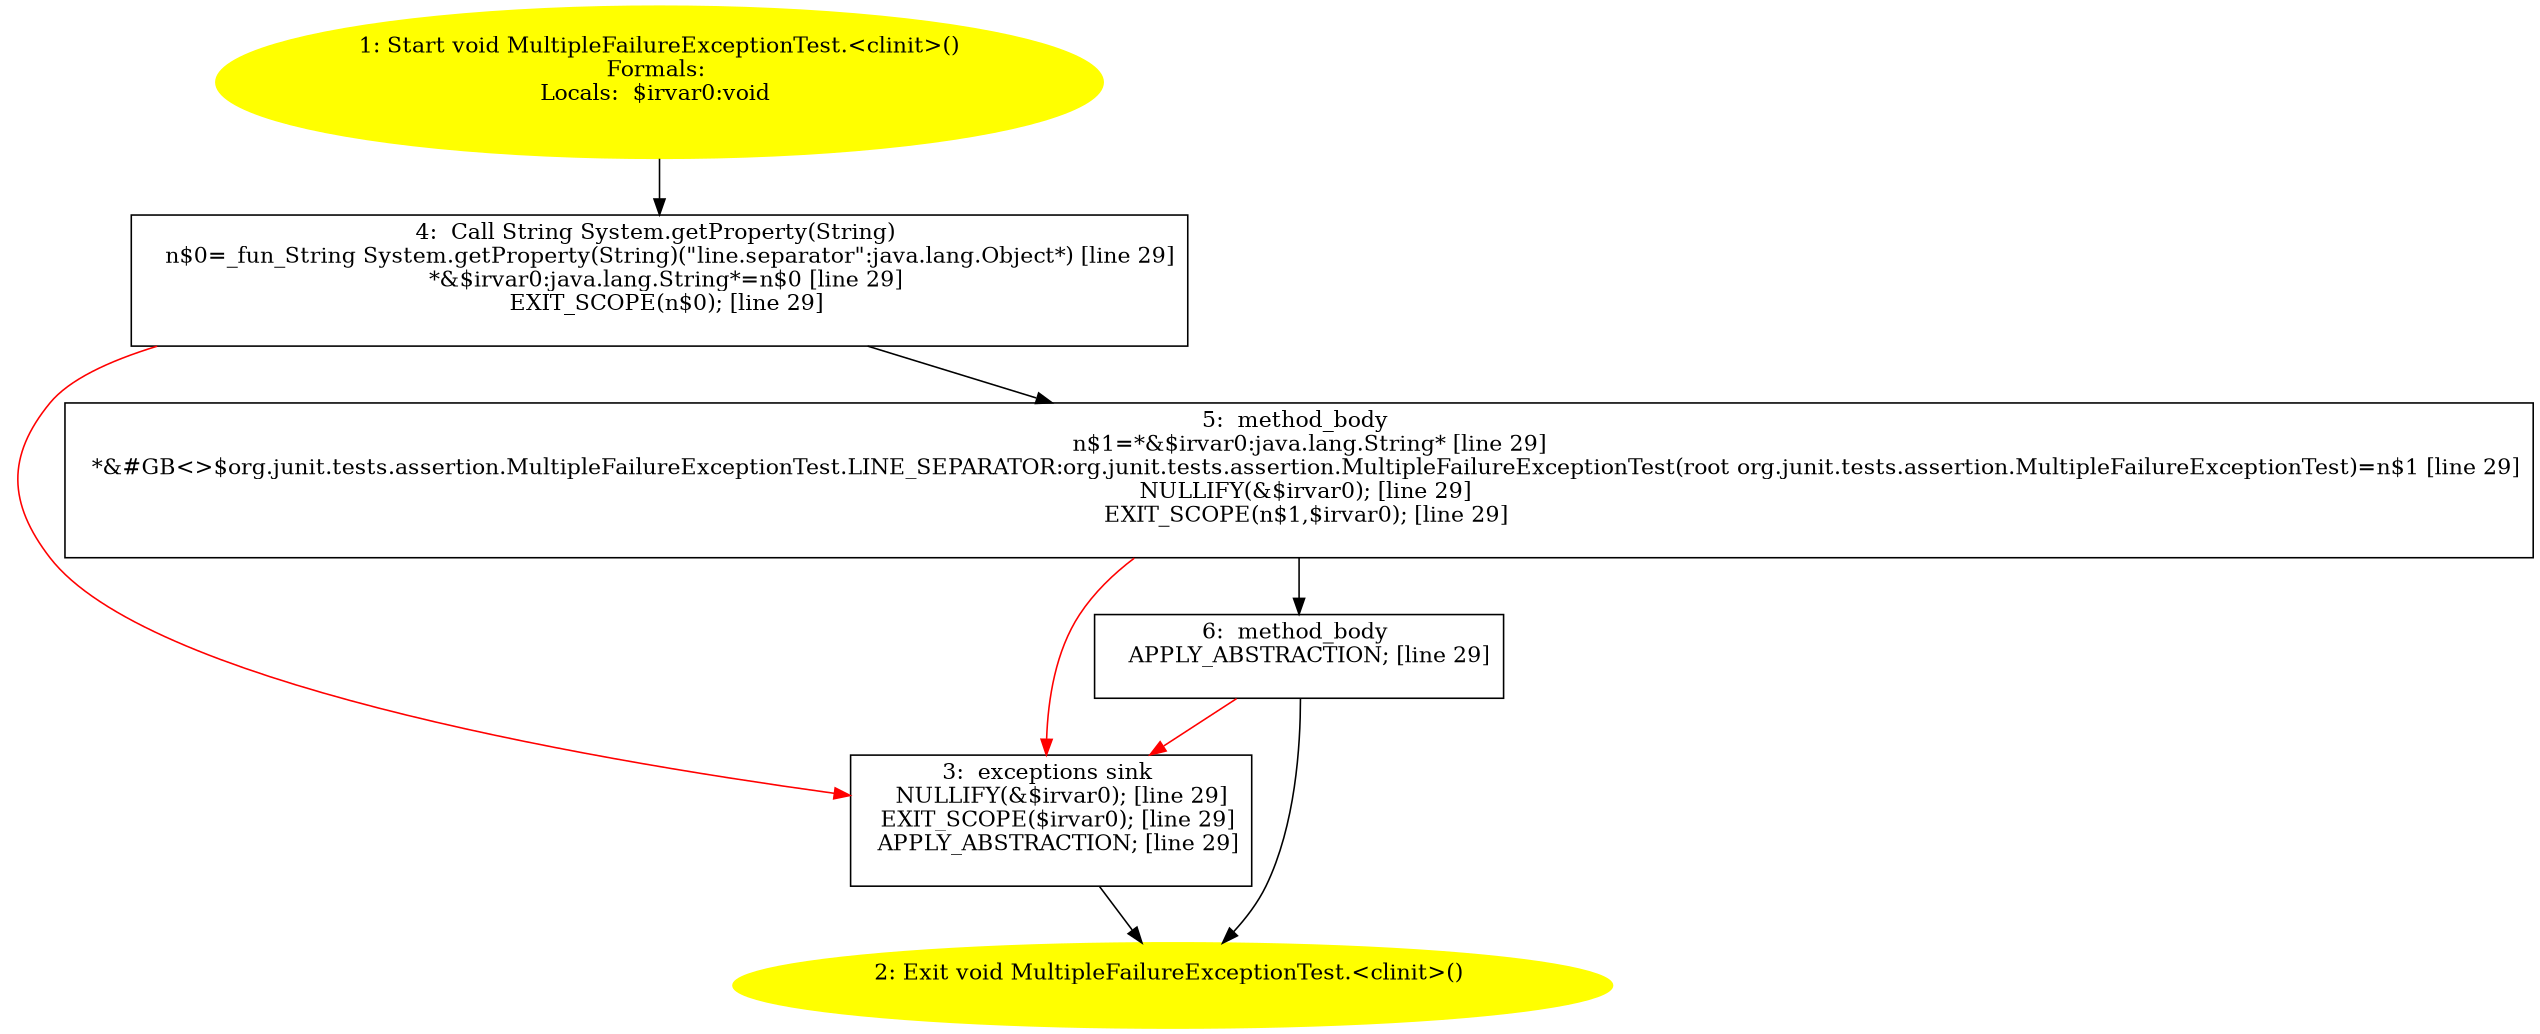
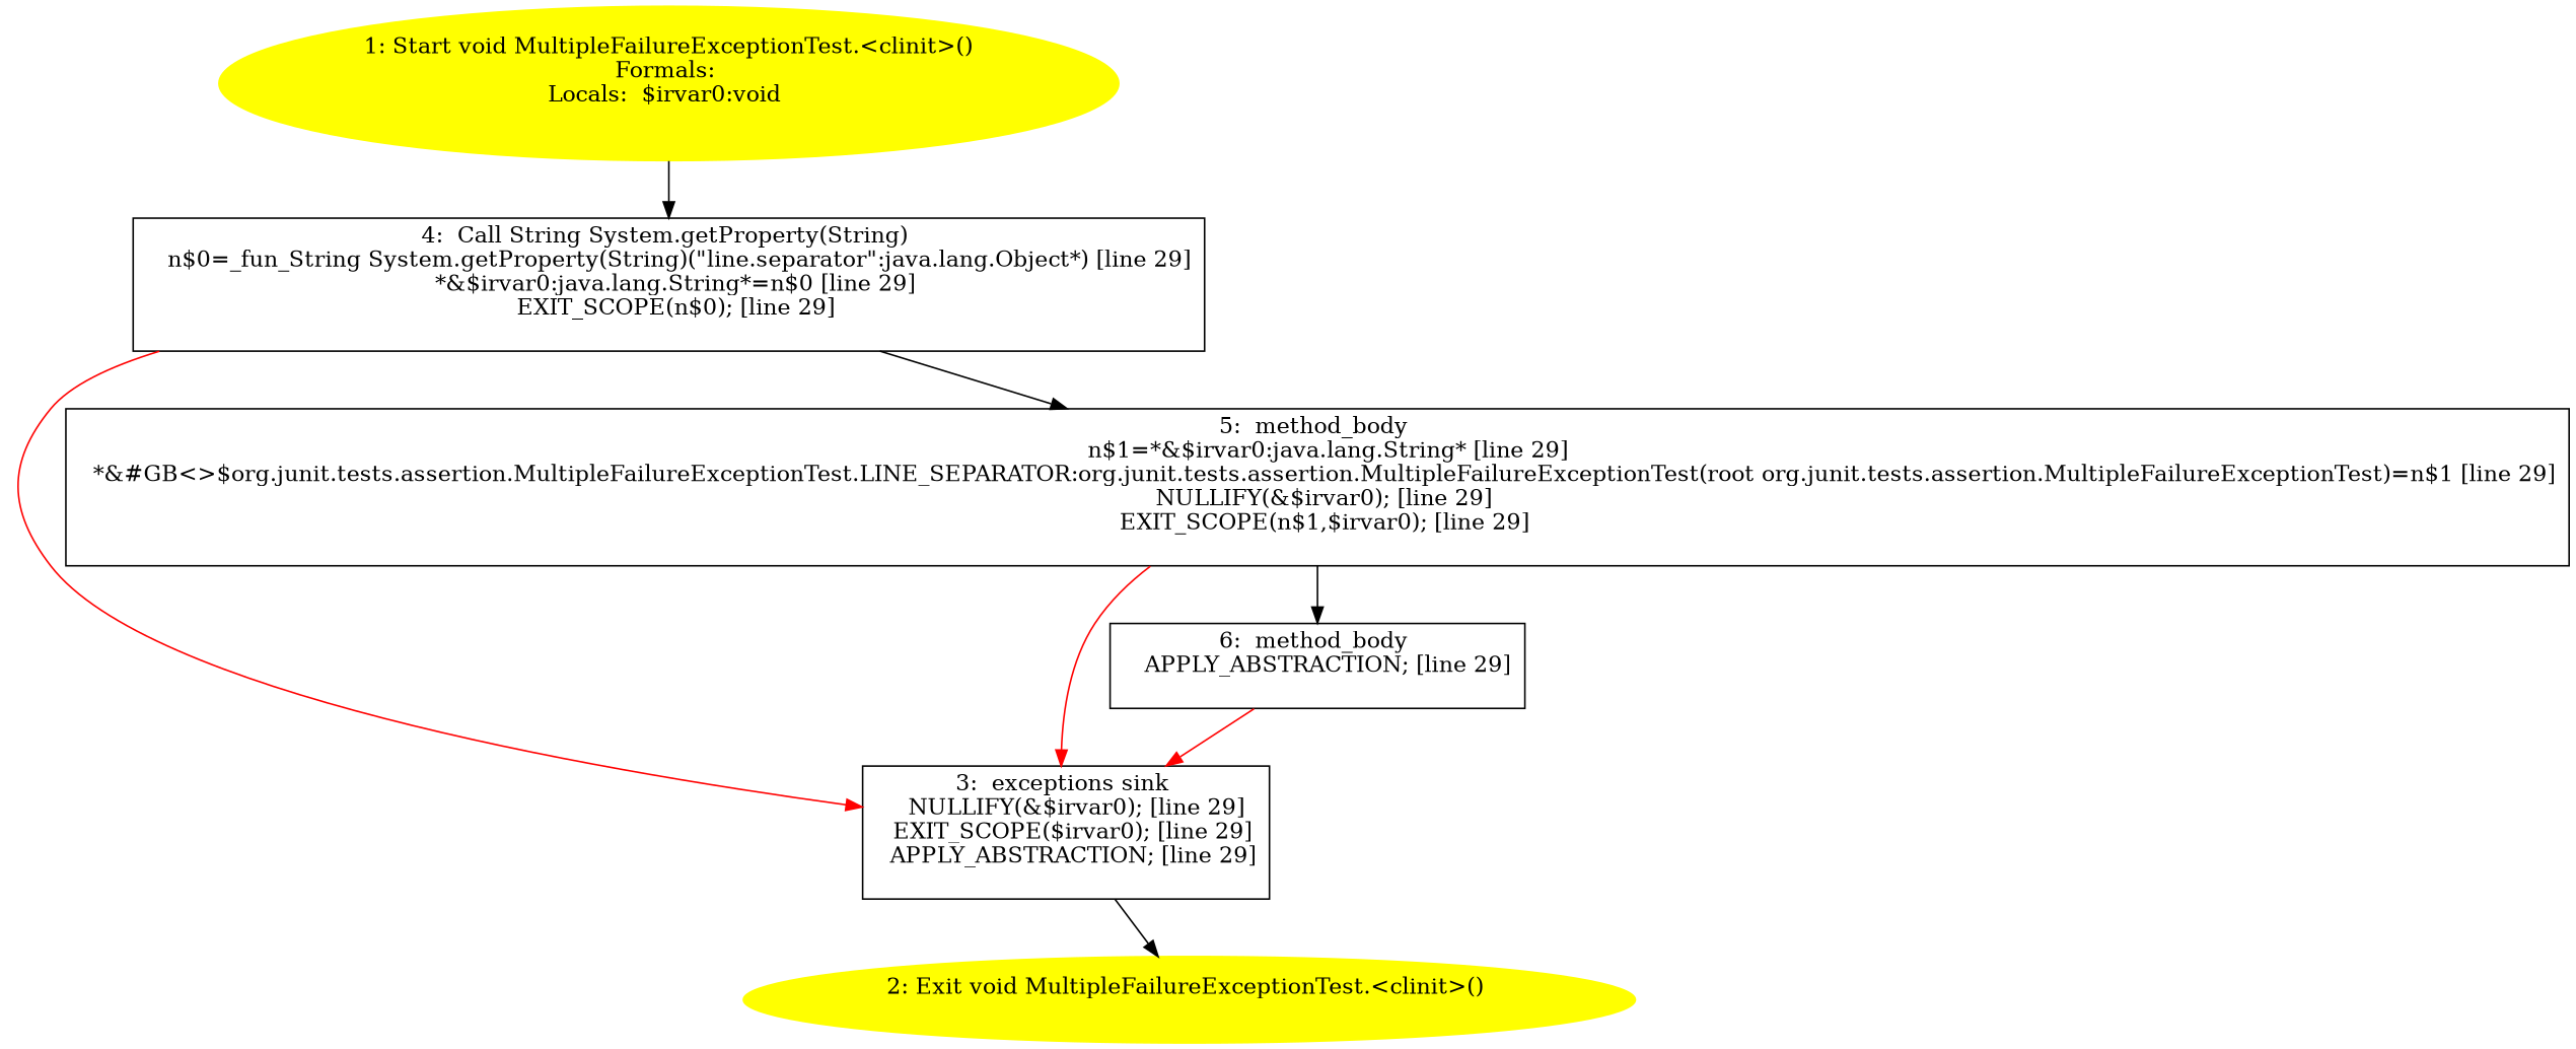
  digraph {
    node [shape=box]
    n1 [color=yellow label="1: Start void MultipleFailureExceptionTest.<clinit>()\nFormals: \nLocals:  $irvar0:void \n  " style=filled shape=""]
    n2 [label="4:  Call String System.getProperty(String) \n   n$0=_fun_String System.getProperty(String)(\"line.separator\":java.lang.Object*) [line 29]\n  *&$irvar0:java.lang.String*=n$0 [line 29]\n  EXIT_SCOPE(n$0); [line 29]\n "]
    n3 [label="3:  exceptions sink \n   NULLIFY(&$irvar0); [line 29]\n  EXIT_SCOPE($irvar0); [line 29]\n  APPLY_ABSTRACTION; [line 29]\n "]
    n4 [label="5:  method_body \n   n$1=*&$irvar0:java.lang.String* [line 29]\n  *&#GB<>$org.junit.tests.assertion.MultipleFailureExceptionTest.LINE_SEPARATOR:org.junit.tests.assertion.MultipleFailureExceptionTest(root org.junit.tests.assertion.MultipleFailureExceptionTest)=n$1 [line 29]\n  NULLIFY(&$irvar0); [line 29]\n  EXIT_SCOPE(n$1,$irvar0); [line 29]\n "]
    n5 [color=yellow label="2: Exit void MultipleFailureExceptionTest.<clinit>() \n  " style=filled shape=""]
    n6 [label="6:  method_body \n   APPLY_ABSTRACTION; [line 29]\n "]
    n1 -> n2
    n2 -> n3 [color=red]
    n2 -> n4
    n3 -> n5
    n4 -> n3 [color=red]
    n4 -> n6
    n6 -> n3 [color=red]
-   n6 -> n5
  }
